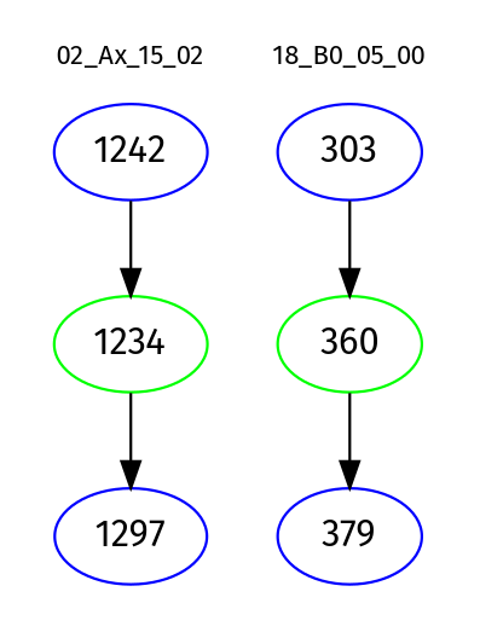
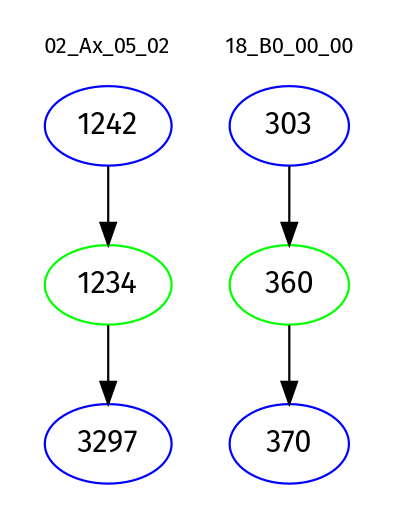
  digraph {
    fontname="Fira Sans"
    node [color=blue fontname="Fira Sans"]
    edge [color=black fontname="Fira Sans"]
    n1 [label=1242]
    n2 [color=green label=1234]
-   n3 [label=1297]
+   n3 [label=3297]
    n4 [label=303]
    n5 [color=green label=360]
-   n6 [label=379]
+   n6 [label=370]
    subgraph cluster_1 {
      color=white
      fontsize=10
-     label="02_Ax_15_02"
+     label="02_Ax_05_02"
      n1
      n2
      n3
    }
    subgraph cluster_2 {
      color=white
      fontsize=10
-     label="18_B0_05_00"
+     label="18_B0_00_00"
      n4
      n5
      n6
    }
    n1 -> n2
    n2 -> n3
    n4 -> n5
    n5 -> n6
  }
